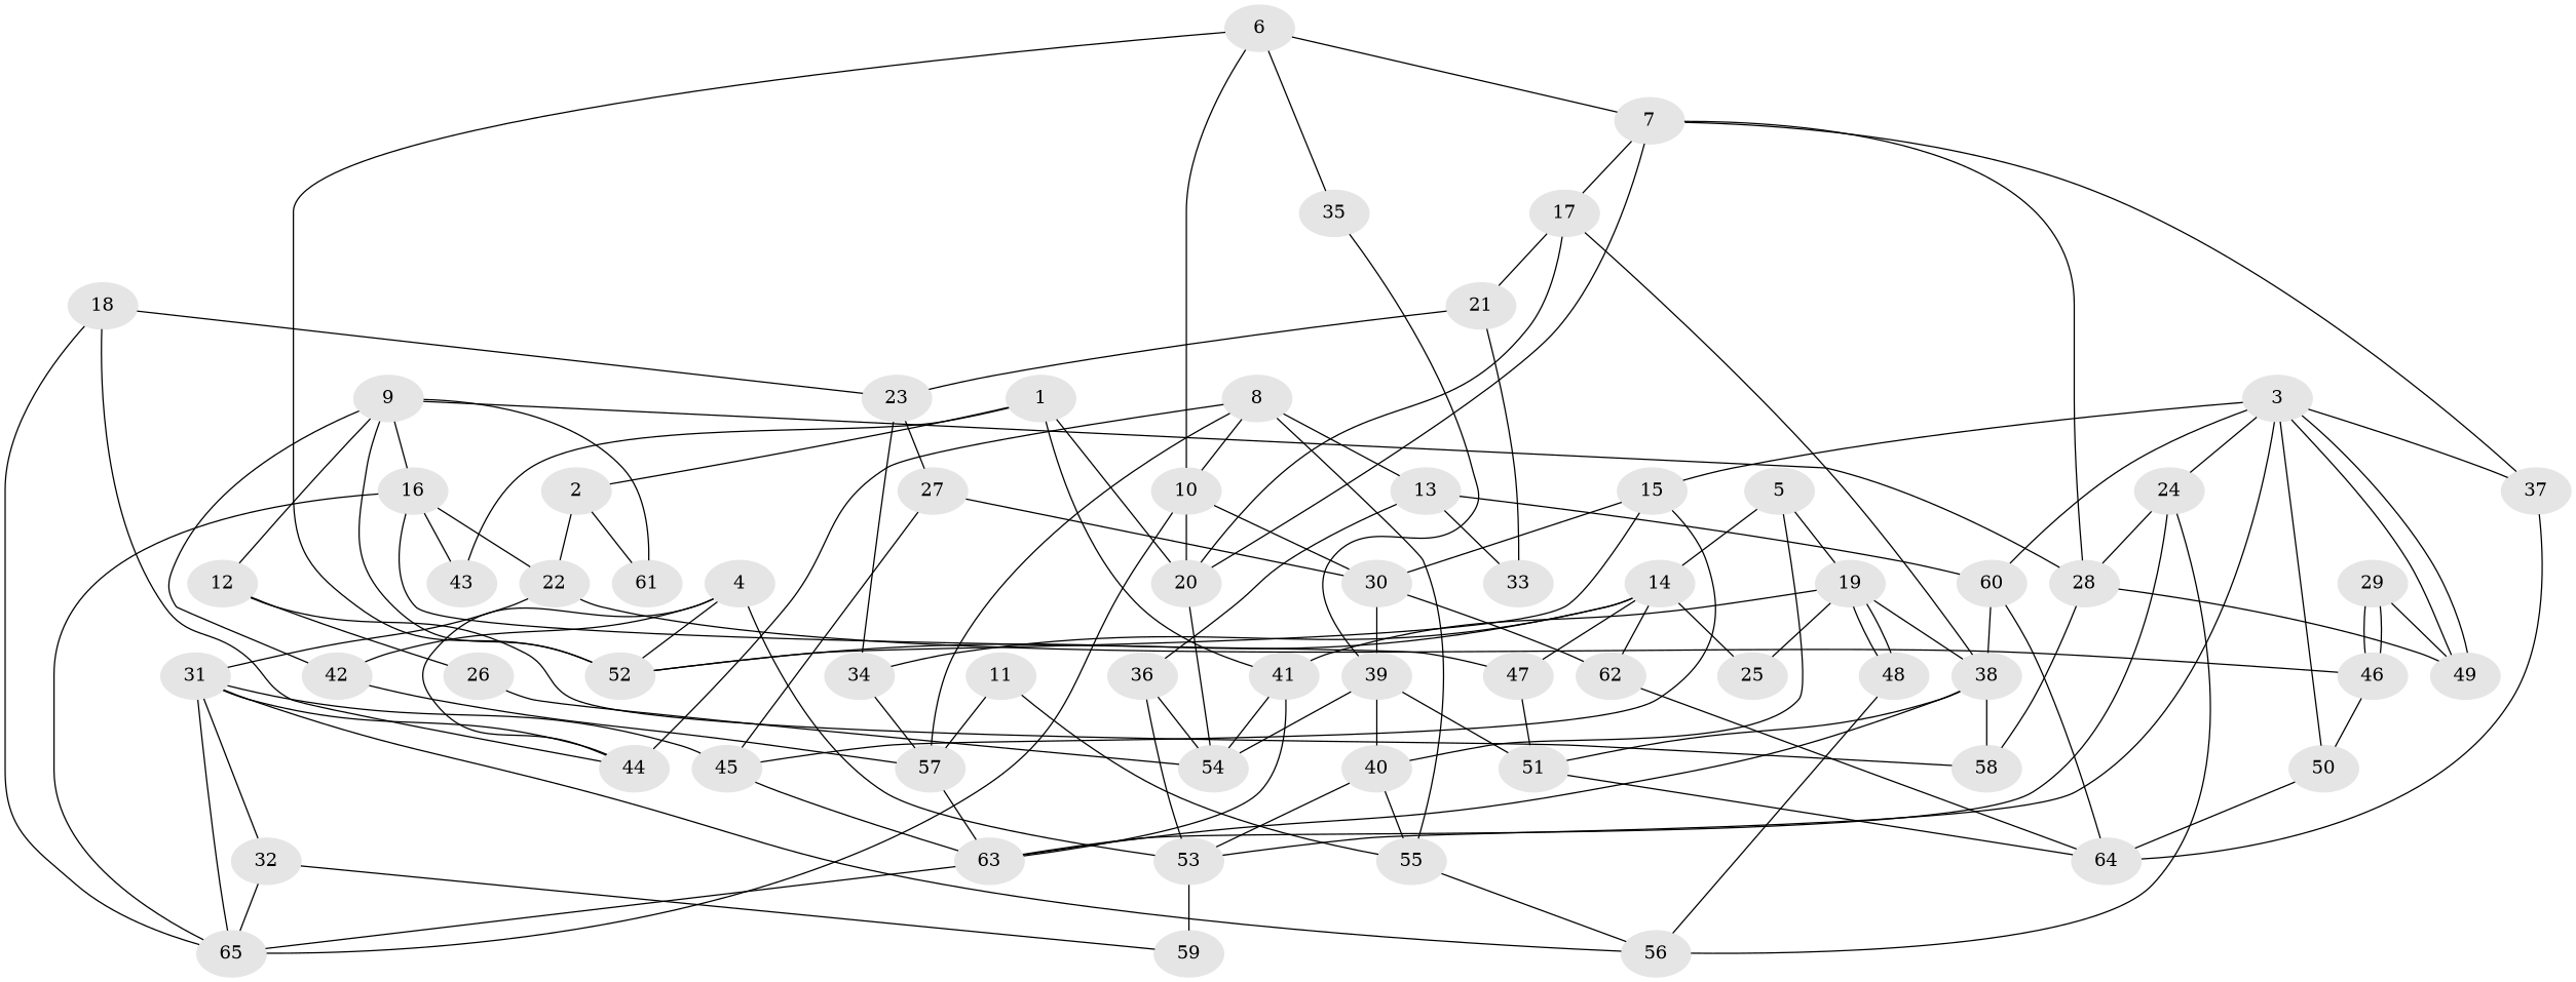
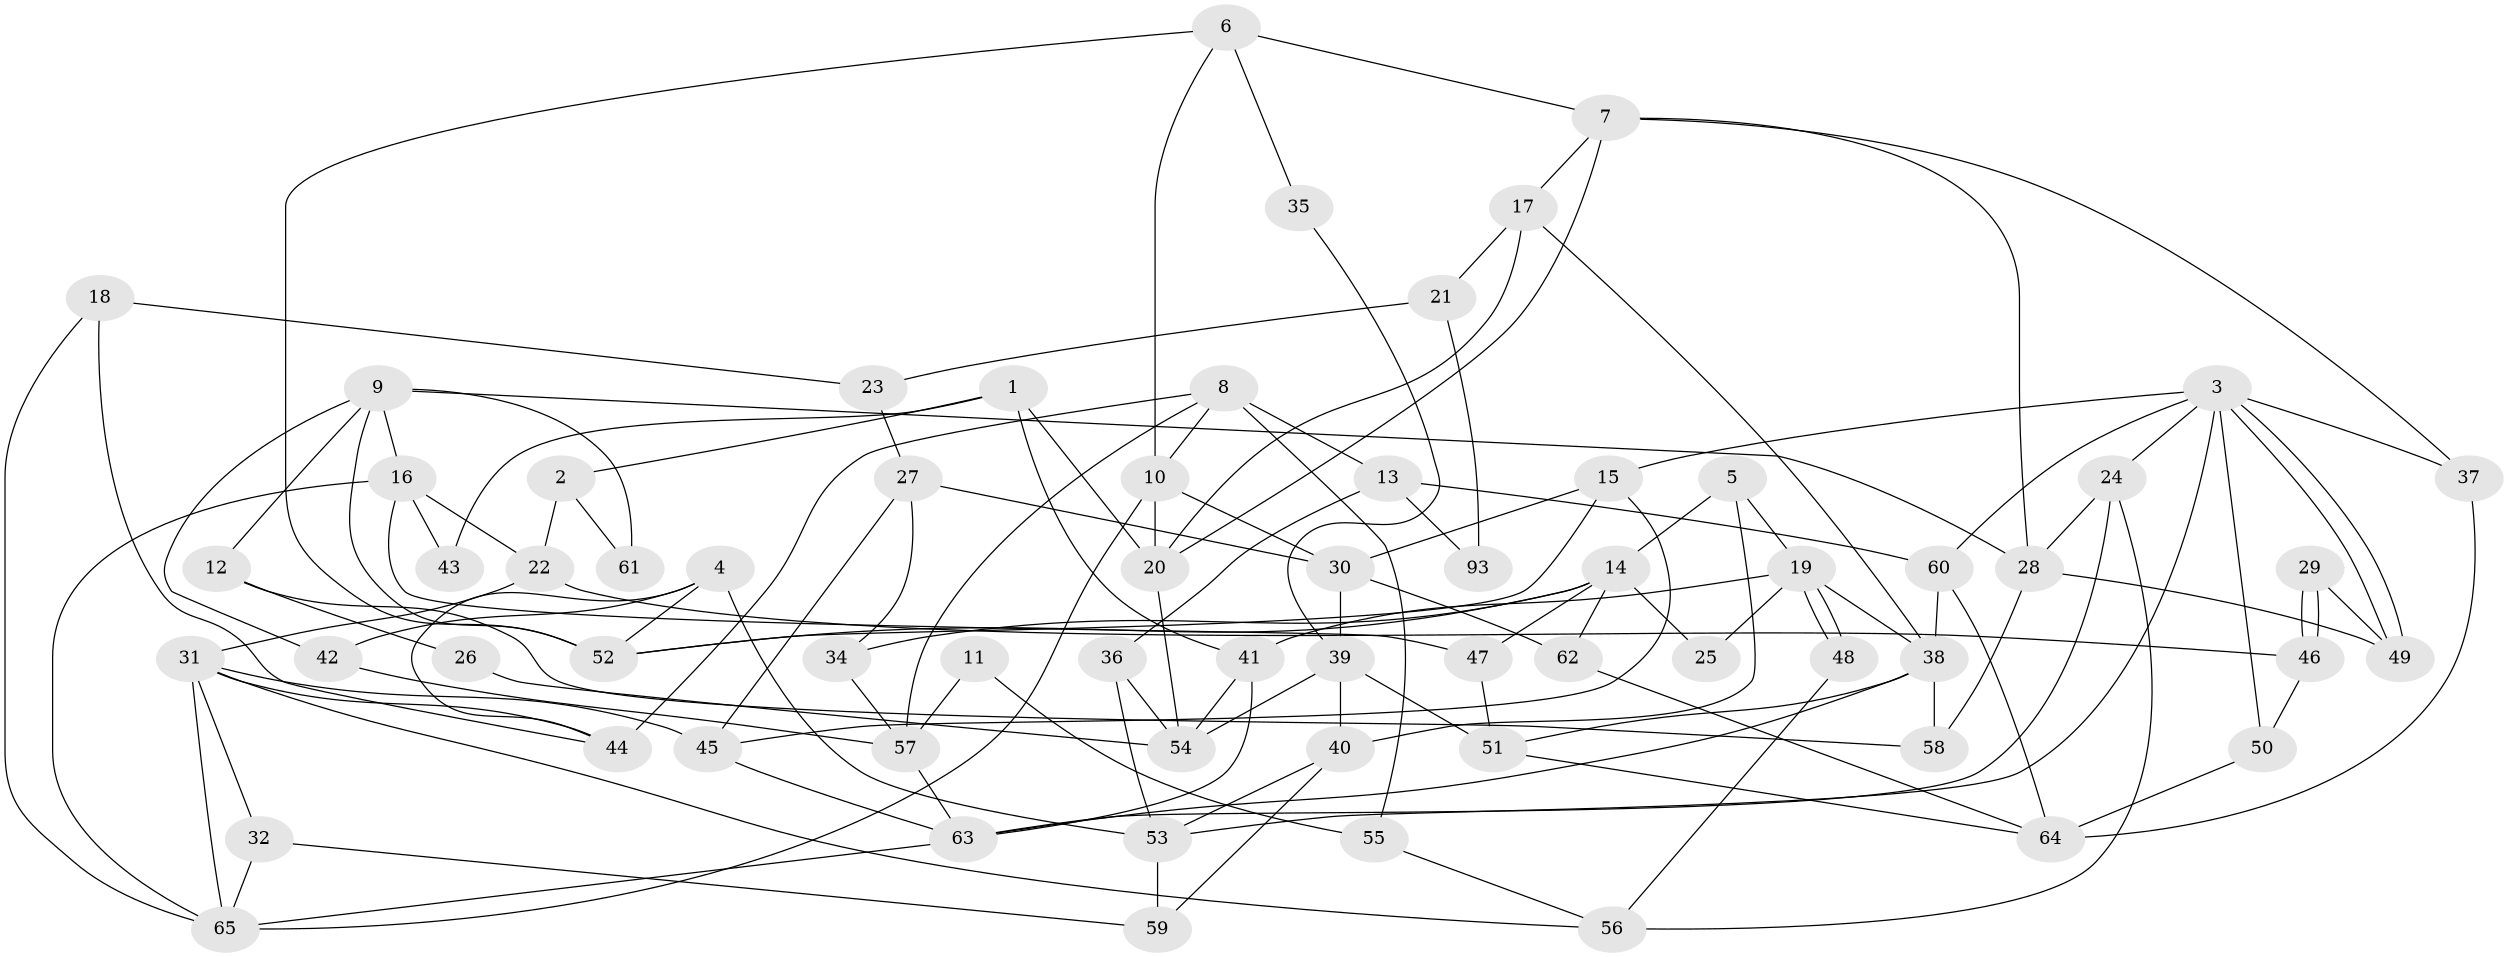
  graph {
    node [color=gray90 style=filled]
    1
    2
    20
    41
    43
    22
    61
    54
    63
    31
    46
    3
    15
    24
    37
    49
    50
    53
    60
    52
    30
    45
    28
    56
    64
    59
    38
    4
    42
    44
    57
    5
    14
    19
    40
    25
    34
    47
    62
    48
    55
    6
    7
    10
    35
    17
    65
    39
    12
    26
    58
    21
    8
    13
-   33
+   33 [label=93]
    36
    9
    16
    11
    51
    23
    18
    27
    32
    29
    1 -- 2
    1 -- 20
    1 -- 41
    1 -- 43
    2 -- 22
    2 -- 61
    20 -- 54
    41 -- 54
    41 -- 63
    22 -- 31
    22 -- 46
    63 -- 65
    31 -- 45
    31 -- 56
    31 -- 44
    31 -- 65
    31 -- 32
    46 -- 50
    3 -- 15
    3 -- 24
    3 -- 37
    3 -- 49
    3 -- 49
    3 -- 50
    3 -- 53
    3 -- 60
    15 -- 52
    15 -- 30
    15 -- 45
    24 -- 63
    24 -- 28
    24 -- 56
    37 -- 64
    50 -- 64
    53 -- 59
    60 -- 64
    60 -- 38
    30 -- 62
    30 -- 39
    45 -- 63
    28 -- 49
    28 -- 58
    38 -- 63
    38 -- 58
    38 -- 51
    4 -- 53
    4 -- 52
    4 -- 42
    4 -- 44
    42 -- 57
    57 -- 63
    5 -- 14
    5 -- 19
    5 -- 40
    14 -- 52
    14 -- 25
    14 -- 34
    14 -- 47
    14 -- 62
    19 -- 41
    19 -- 38
    19 -- 25
    19 -- 48
    19 -- 48
    40 -- 53
-   40 -- 55
+   40 -- 59
    34 -- 57
    47 -- 51
    62 -- 64
    48 -- 56
    55 -- 56
    6 -- 52
    6 -- 7
    6 -- 10
    6 -- 35
    7 -- 20
    7 -- 37
    7 -- 28
    7 -- 17
    10 -- 20
    10 -- 30
    10 -- 65
    35 -- 39
    17 -- 20
    17 -- 38
    17 -- 21
    39 -- 54
    39 -- 40
    39 -- 51
    12 -- 26
    12 -- 58
    26 -- 54
    21 -- 33
    21 -- 23
    8 -- 44
    8 -- 57
    8 -- 55
    8 -- 10
    8 -- 13
    13 -- 60
    13 -- 33
    13 -- 36
    36 -- 54
    36 -- 53
    9 -- 61
    9 -- 52
    9 -- 28
    9 -- 42
    9 -- 12
    9 -- 16
    16 -- 43
    16 -- 22
    16 -- 47
    16 -- 65
    11 -- 57
    11 -- 55
    51 -- 64
-   23 -- 34
+   27 -- 34
    23 -- 27
    18 -- 44
    18 -- 65
    18 -- 23
    27 -- 30
    27 -- 45
    32 -- 59
    32 -- 65
    29 -- 46
    29 -- 46
    29 -- 49
  }
